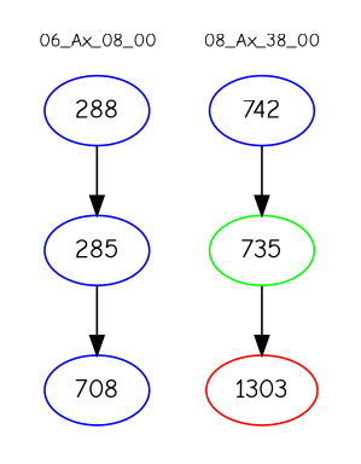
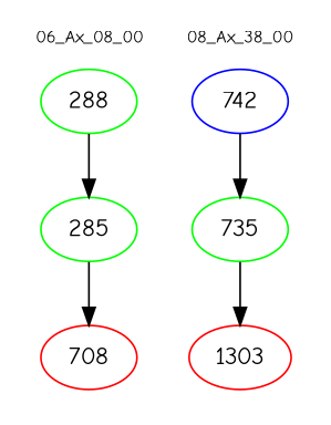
  digraph {
    fontname="Comic Neue"
    node [color=blue fontname="Comic Neue"]
    edge [color=black fontname="Comic Neue"]
-   n1 [label=288]
-   n2 [label=285]
-   n3 [label=708]
+   n1 [color=green label=288]
+   n2 [color=green label=285]
+   n3 [color=red label=708]
    n4 [label=742]
    n5 [color=green label=735]
    n6 [color=red label=1303]
    subgraph cluster_1 {
      color=white
      fontsize=10
      label="06_Ax_08_00"
      n1
      n2
      n3
    }
    subgraph cluster_2 {
      color=white
      fontsize=10
      label="08_Ax_38_00"
      n4
      n5
      n6
    }
    n1 -> n2
    n2 -> n3
    n4 -> n5
    n5 -> n6
  }
